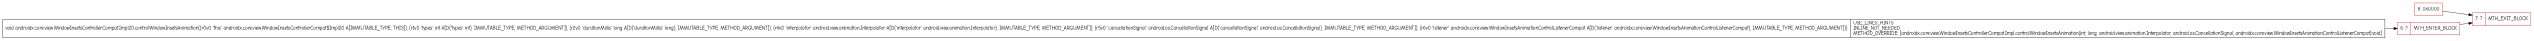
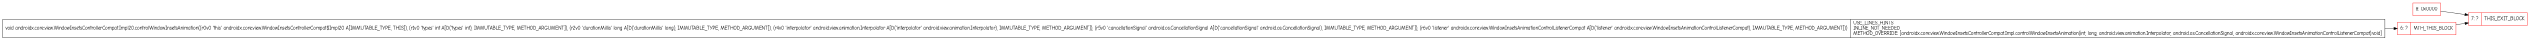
  digraph {
    fontname="Comic Neue"
    rankdir=LR
    node [color=red fontname="Comic Neue" shape=record]
    edge [fontname="Comic Neue"]
-   n1 [label="{6\:\ ?|MTH_ENTER_BLOCK\l}"]
-   n2 [label="{7\:\ ?|MTH_EXIT_BLOCK\l}"]
+   n1 [label="{6\:\ ?|MTH_THIS_BLOCK\l}"]
+   n2 [label="{7\:\ ?|THIS_EXIT_BLOCK\l}"]
    n3 [label="{8\:\ 0x0000}"]
    n4 [label="{void androidx.core.view.WindowInsetsControllerCompat.Impl20.controlWindowInsetsAnimation((r0v0 'this' androidx.core.view.WindowInsetsControllerCompat$Impl20 A[IMMUTABLE_TYPE, THIS]), (r1v0 'types' int A[D('types' int), IMMUTABLE_TYPE, METHOD_ARGUMENT]), (r2v0 'durationMillis' long A[D('durationMillis' long), IMMUTABLE_TYPE, METHOD_ARGUMENT]), (r4v0 'interpolator' android.view.animation.Interpolator A[D('interpolator' android.view.animation.Interpolator), IMMUTABLE_TYPE, METHOD_ARGUMENT]), (r5v0 'cancellationSignal' android.os.CancellationSignal A[D('cancellationSignal' android.os.CancellationSignal), IMMUTABLE_TYPE, METHOD_ARGUMENT]), (r6v0 'listener' androidx.core.view.WindowInsetsAnimationControlListenerCompat A[D('listener' androidx.core.view.WindowInsetsAnimationControlListenerCompat), IMMUTABLE_TYPE, METHOD_ARGUMENT]))  | USE_LINES_HINTS\lINLINE_NOT_NEEDED\lMETHOD_OVERRIDE: [androidx.core.view.WindowInsetsControllerCompat.Impl.controlWindowInsetsAnimation(int, long, android.view.animation.Interpolator, android.os.CancellationSignal, androidx.core.view.WindowInsetsAnimationControlListenerCompat):void]\l}" color=""]
    subgraph cluster_1 {
      label="R(0)"
    }
    n1 -> n2
    n3 -> n2
    n4 -> n1
  }
